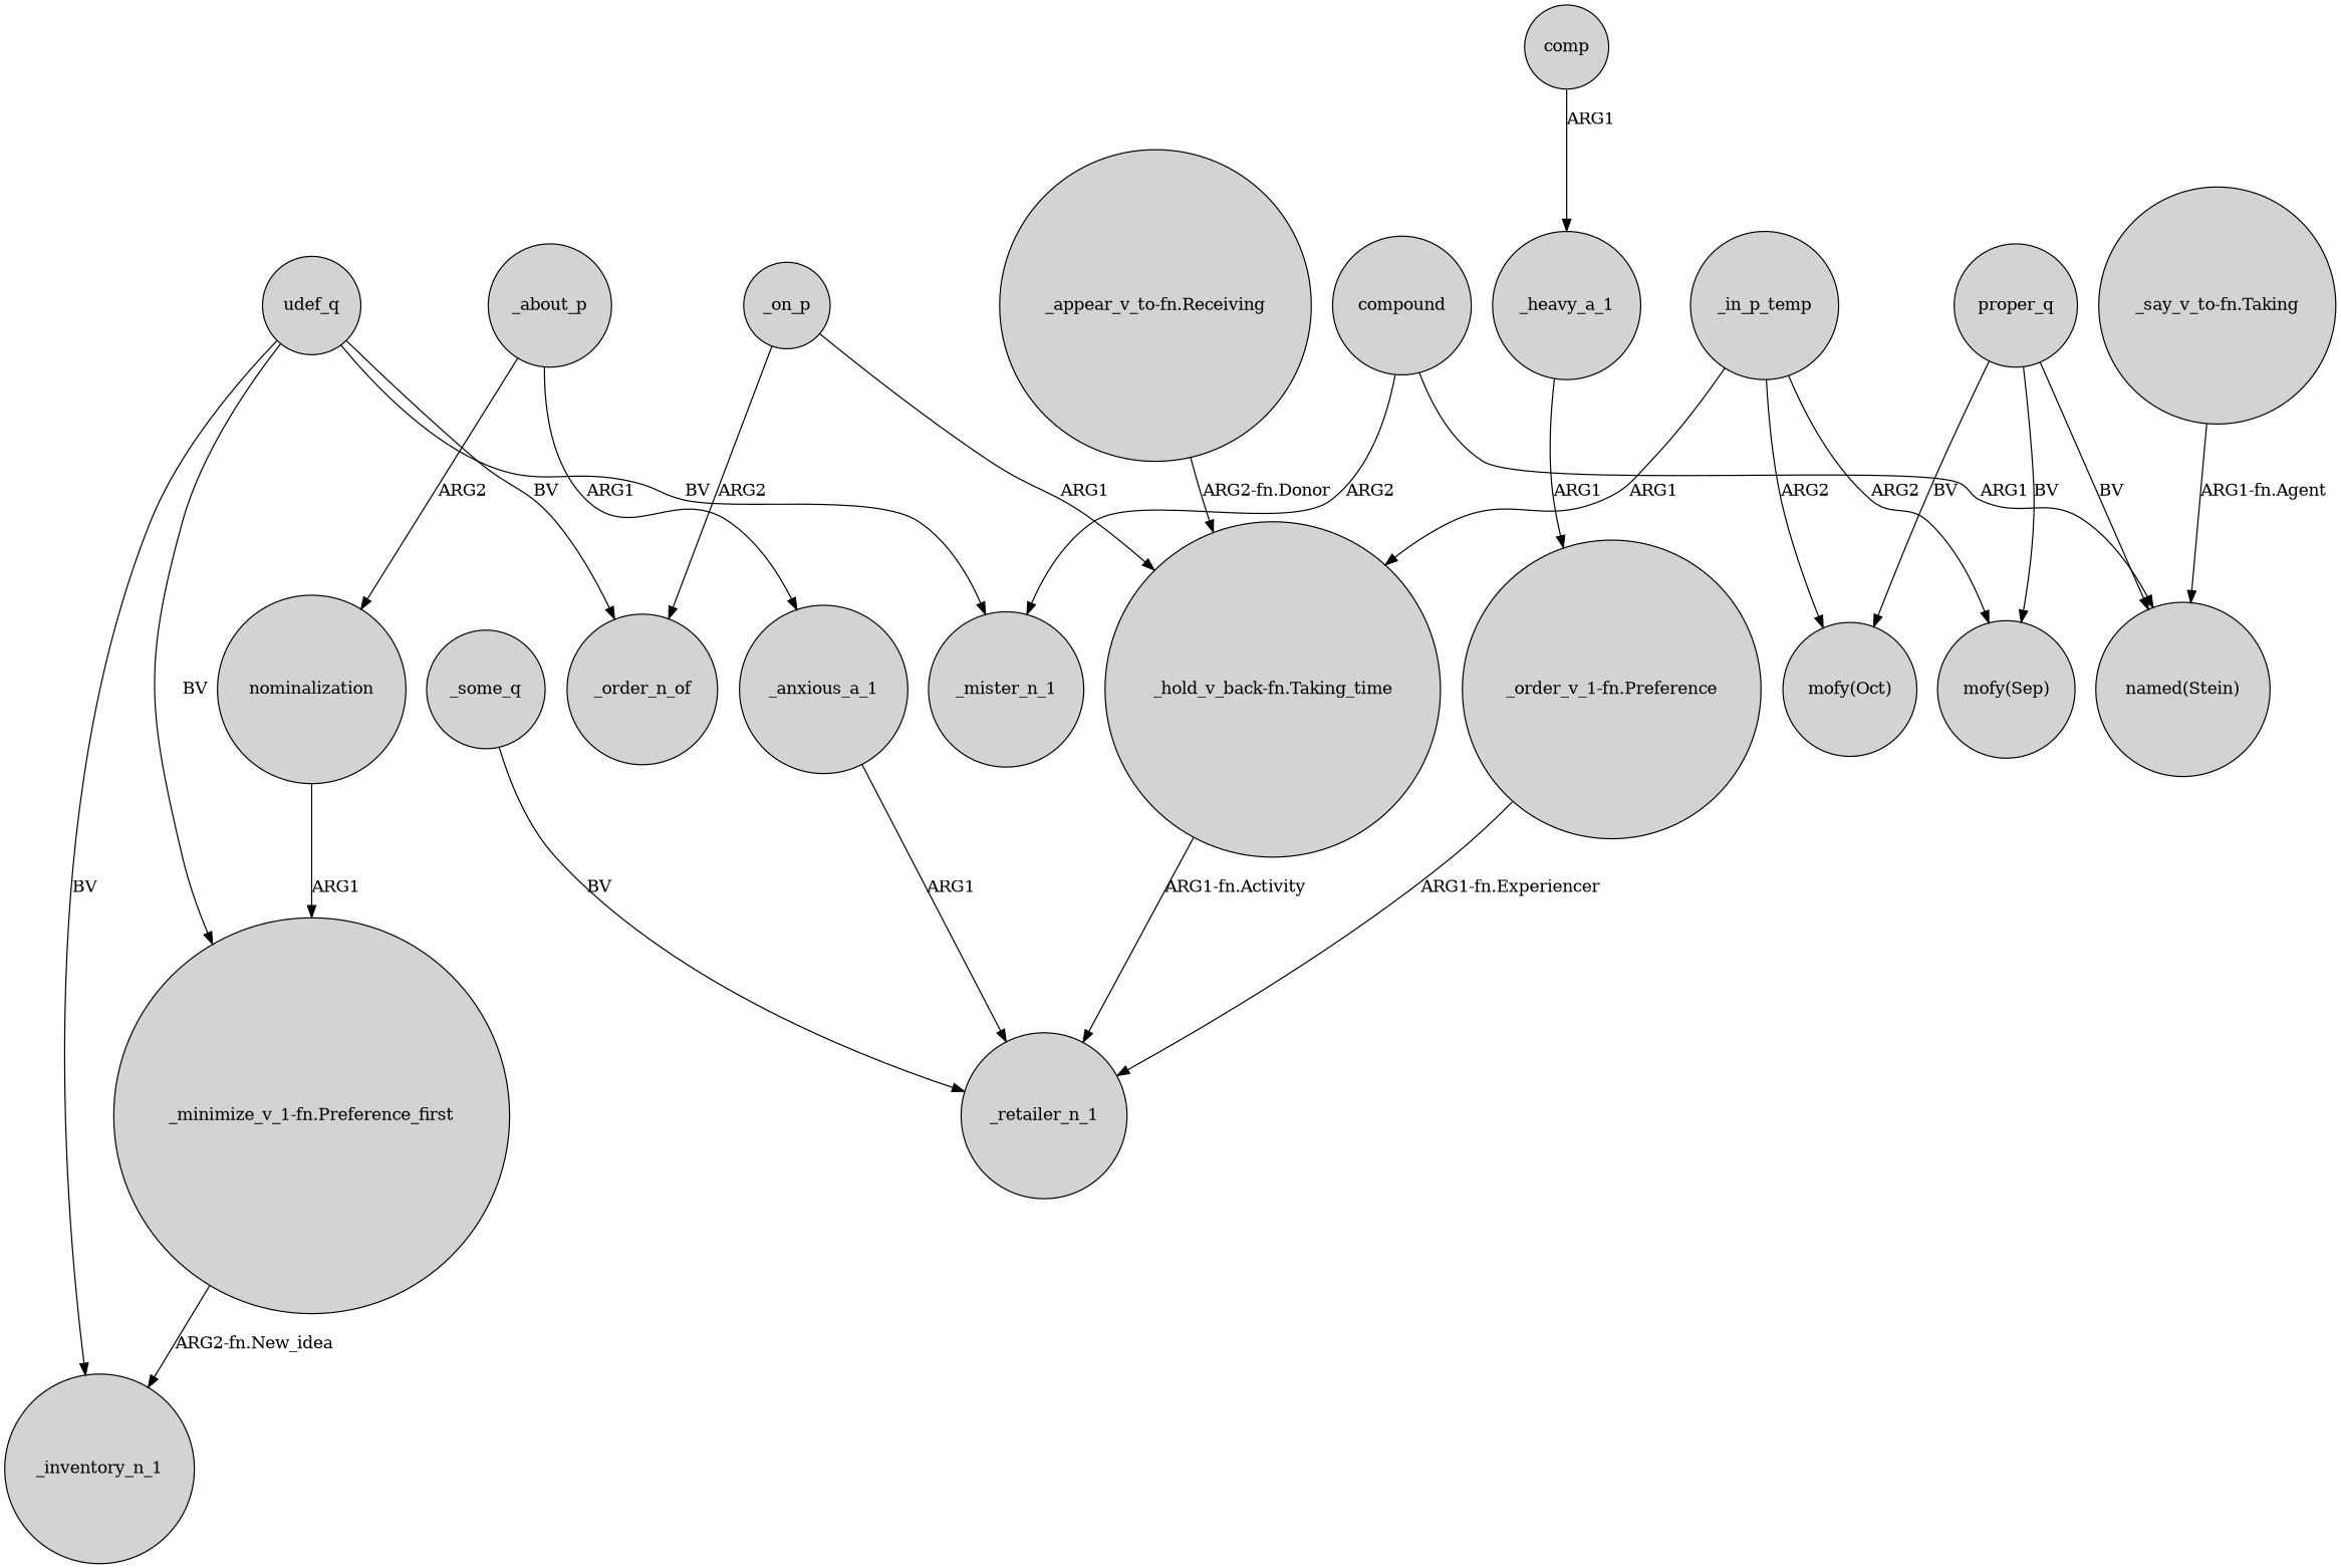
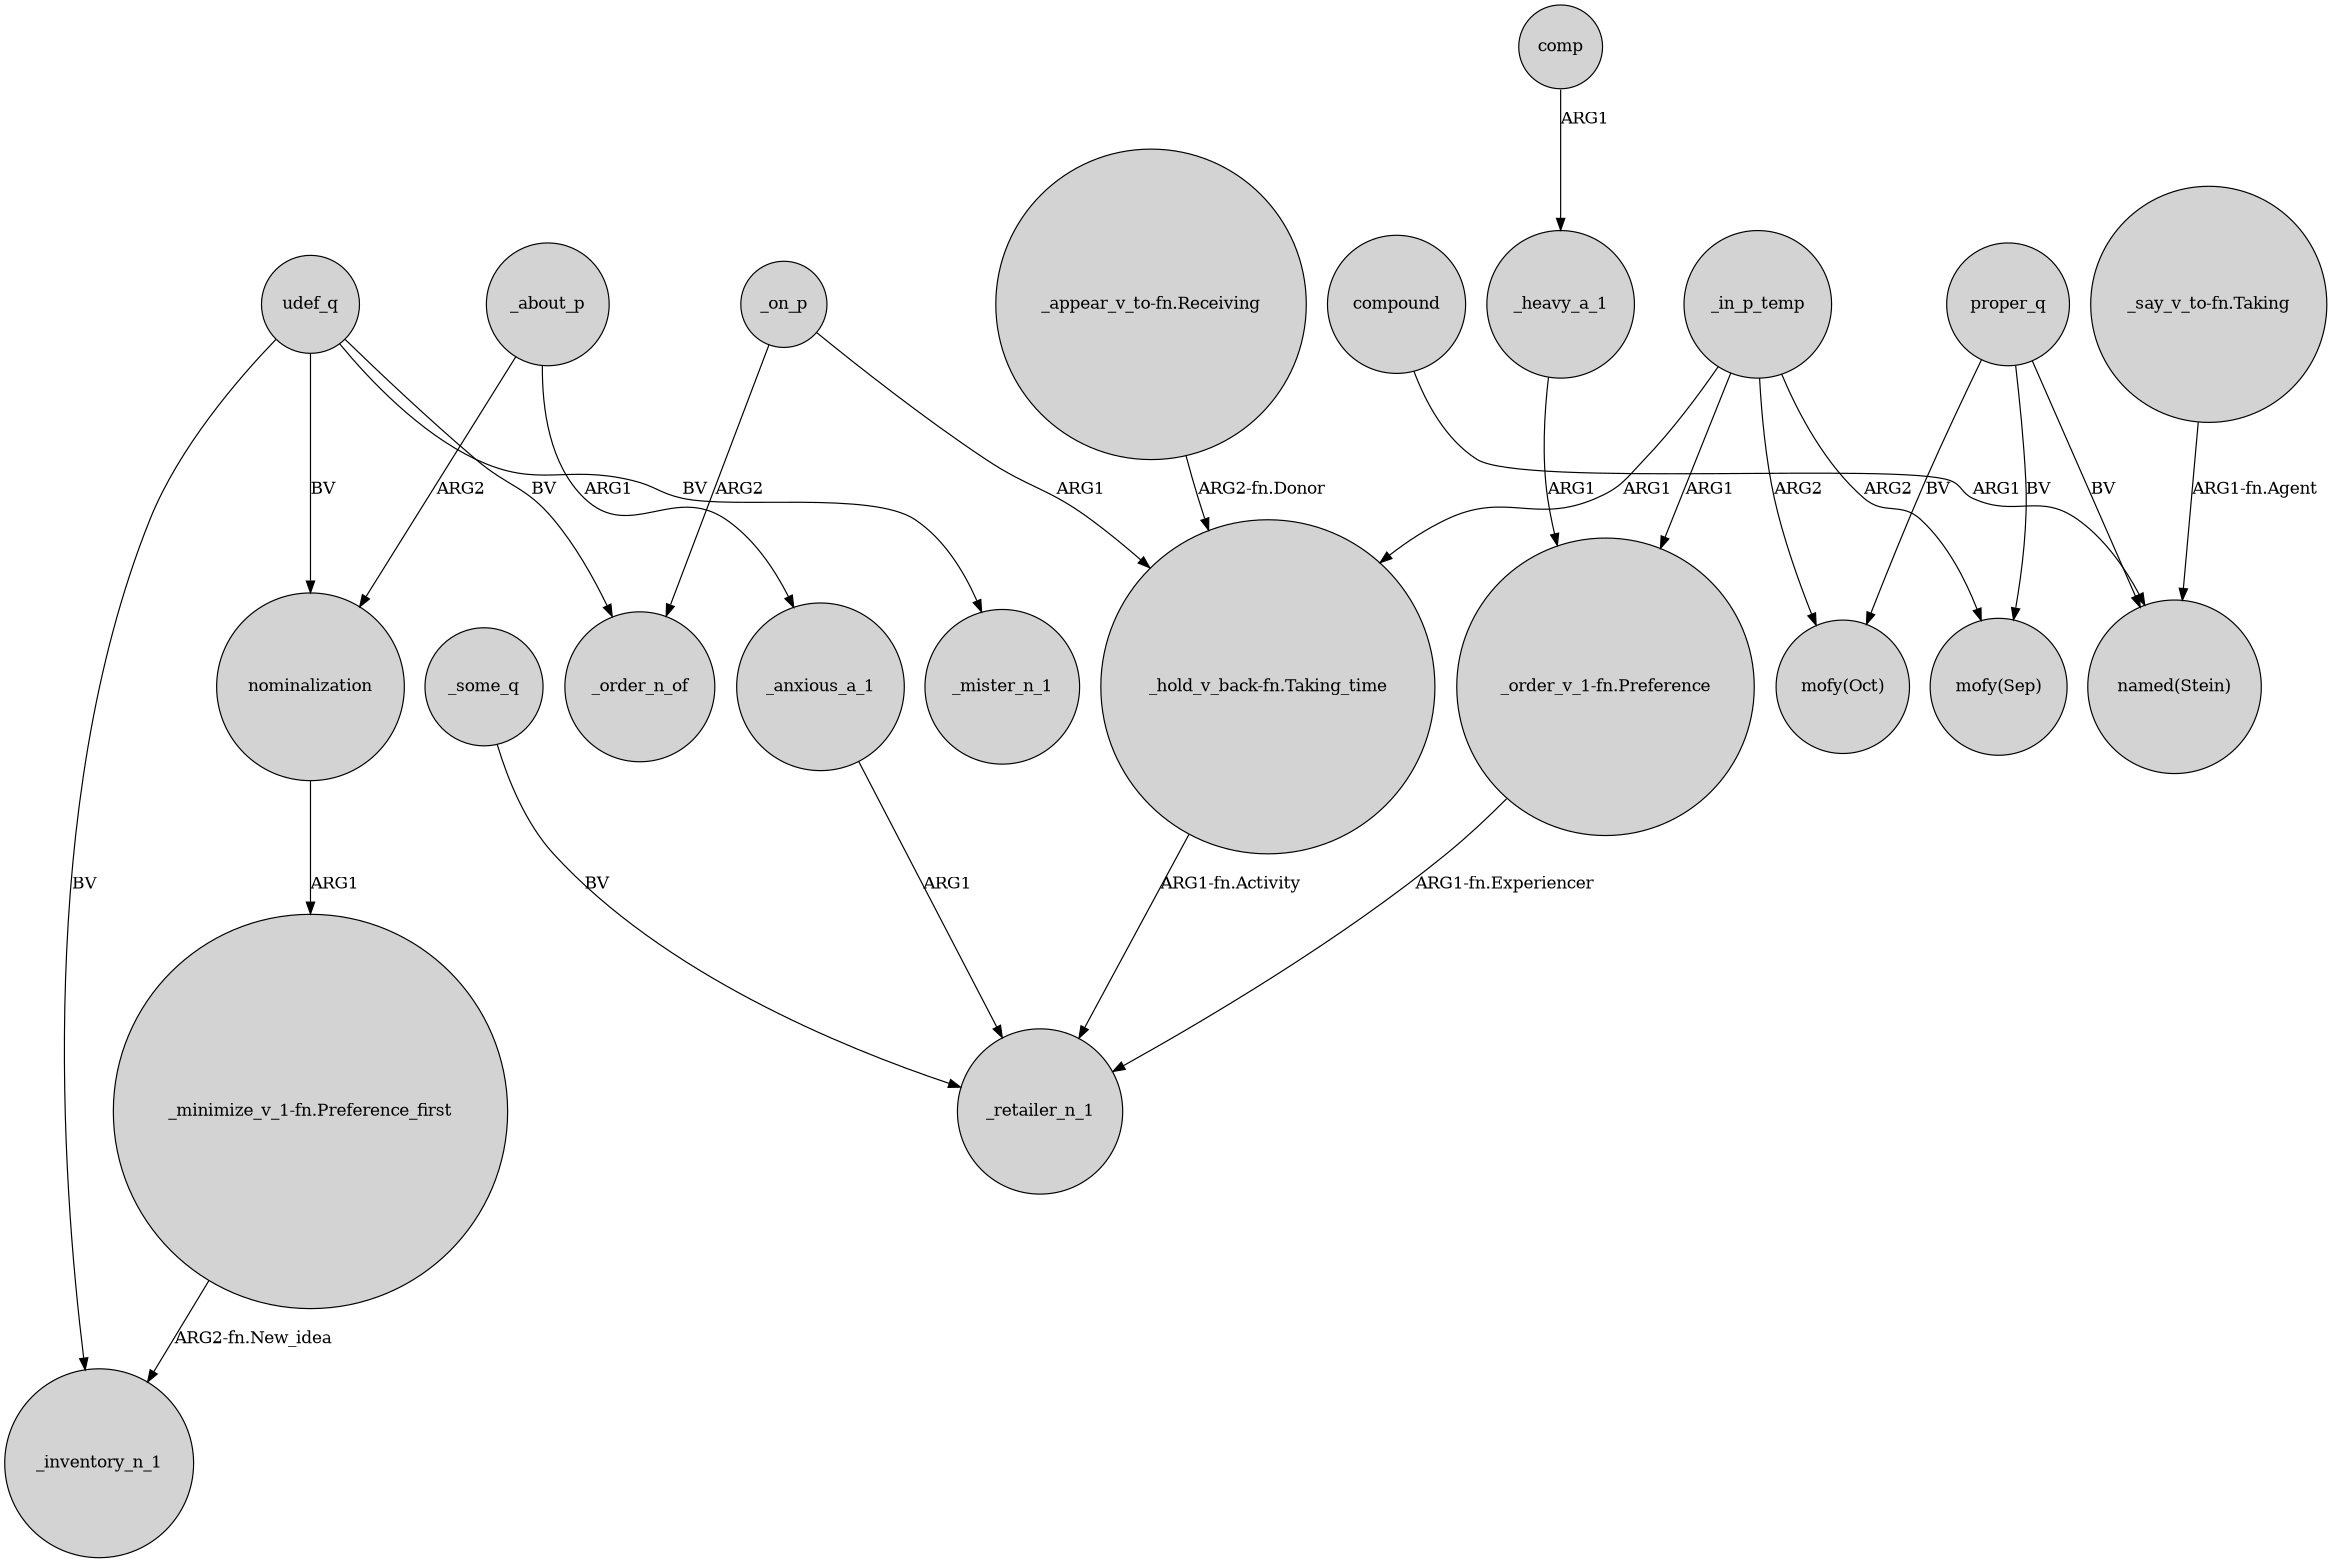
  digraph {
    node [shape=circle style=filled]
    compound
    _mister_n_1
    "named(Stein)"
    udef_q
    _inventory_n_1
    nominalization
    _order_n_of
    n8 [label="_minimize_v_1-fn.Preference_first"]
    _in_p_temp
    "mofy(Oct)"
    "_order_v_1-fn.Preference"
    "_hold_v_back-fn.Taking_time"
    "mofy(Sep)"
    _retailer_n_1
    _heavy_a_1
    _on_p
    "_say_v_to-fn.Taking"
    comp
    _about_p
    _anxious_a_1
    proper_q
    _some_q
    "_appear_v_to-fn.Receiving"
-   compound -> _mister_n_1 [label=ARG2]
    compound -> "named(Stein)" [label=ARG1]
    udef_q -> _mister_n_1 [label=BV]
    udef_q -> _inventory_n_1 [label=BV]
-   udef_q -> n8 [label=BV]
+   udef_q -> nominalization [label=BV]
    udef_q -> _order_n_of [label=BV]
    nominalization -> n8 [label=ARG1]
    n8 -> _inventory_n_1 [label="ARG2-fn.New_idea"]
    _in_p_temp -> "mofy(Oct)" [label=ARG2]
+   _in_p_temp -> "_order_v_1-fn.Preference" [label=ARG1]
    _in_p_temp -> "_hold_v_back-fn.Taking_time" [label=ARG1]
    _in_p_temp -> "mofy(Sep)" [label=ARG2]
    "_order_v_1-fn.Preference" -> _retailer_n_1 [label="ARG1-fn.Experiencer"]
    "_hold_v_back-fn.Taking_time" -> _retailer_n_1 [label="ARG1-fn.Activity"]
    _heavy_a_1 -> "_order_v_1-fn.Preference" [label=ARG1]
    _on_p -> _order_n_of [label=ARG2]
    _on_p -> "_hold_v_back-fn.Taking_time" [label=ARG1]
    "_say_v_to-fn.Taking" -> "named(Stein)" [label="ARG1-fn.Agent"]
    comp -> _heavy_a_1 [label=ARG1]
    _about_p -> nominalization [label=ARG2]
    _about_p -> _anxious_a_1 [label=ARG1]
    _anxious_a_1 -> _retailer_n_1 [label=ARG1]
    proper_q -> "named(Stein)" [label=BV]
    proper_q -> "mofy(Oct)" [label=BV]
    proper_q -> "mofy(Sep)" [label=BV]
    _some_q -> _retailer_n_1 [label=BV]
    "_appear_v_to-fn.Receiving" -> "_hold_v_back-fn.Taking_time" [label="ARG2-fn.Donor"]
  }
